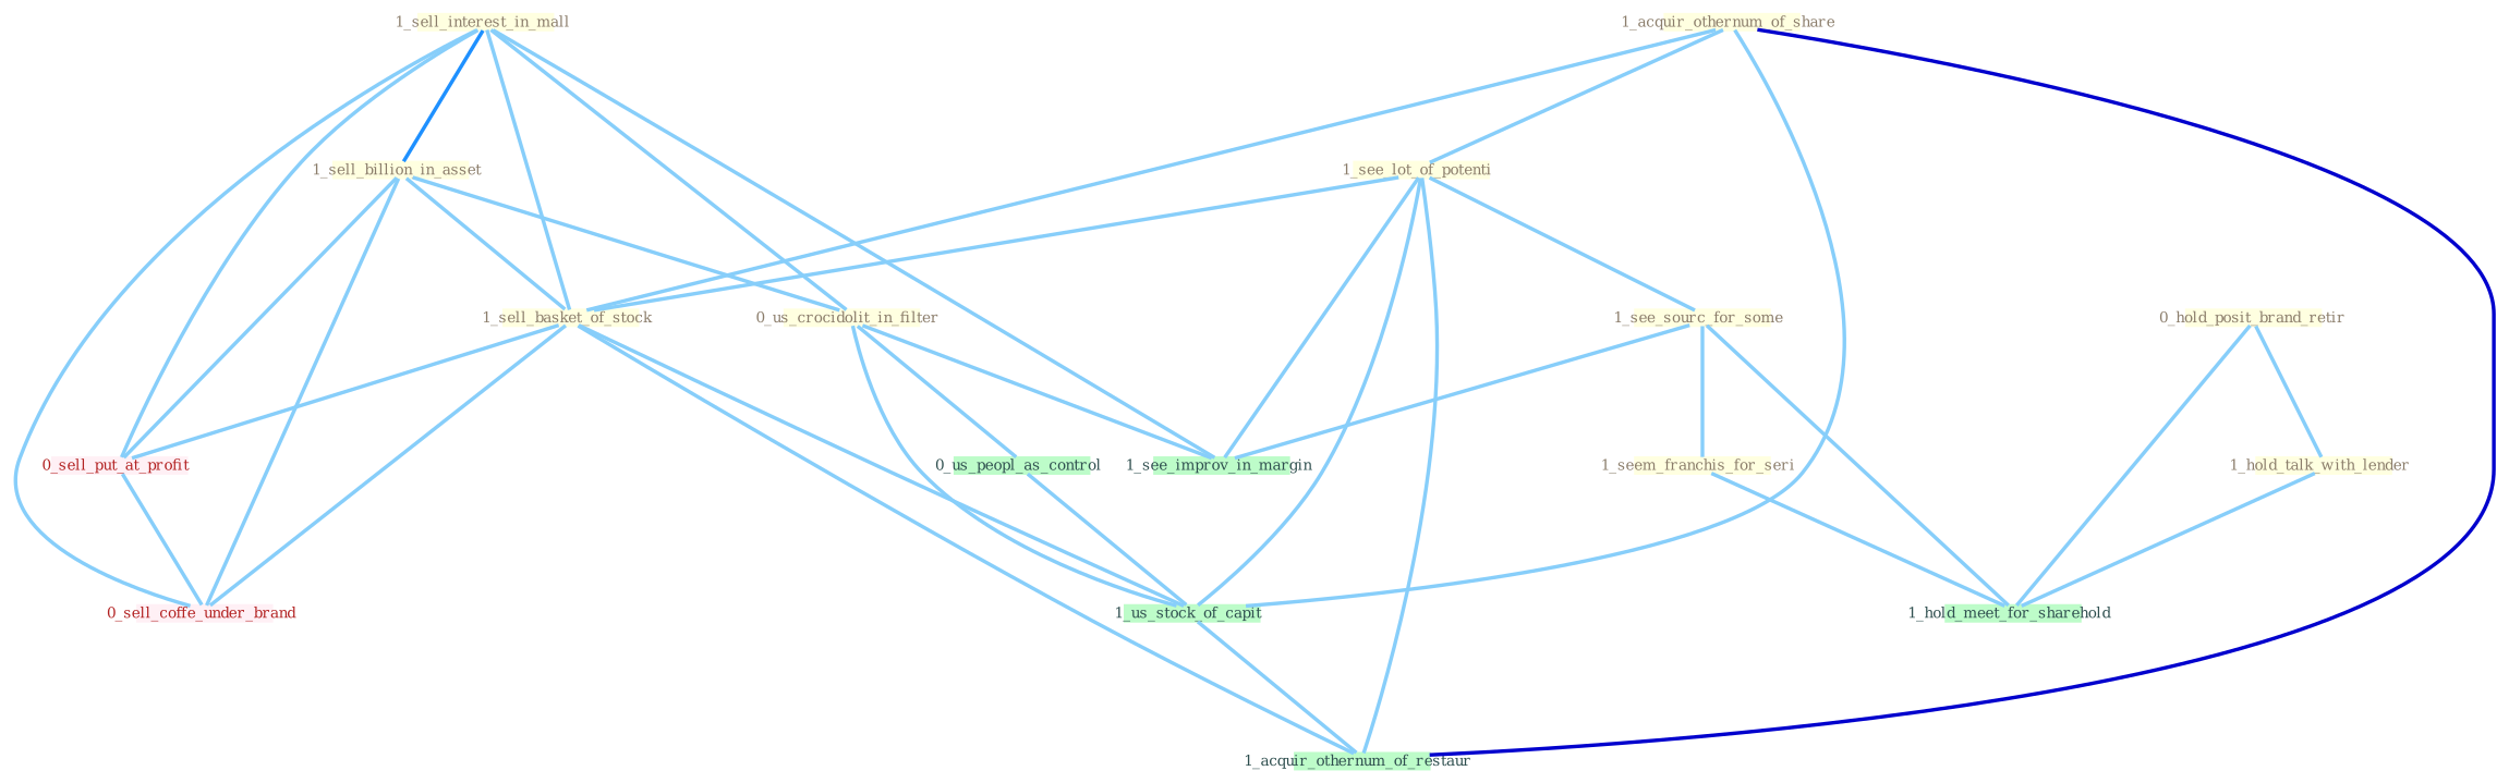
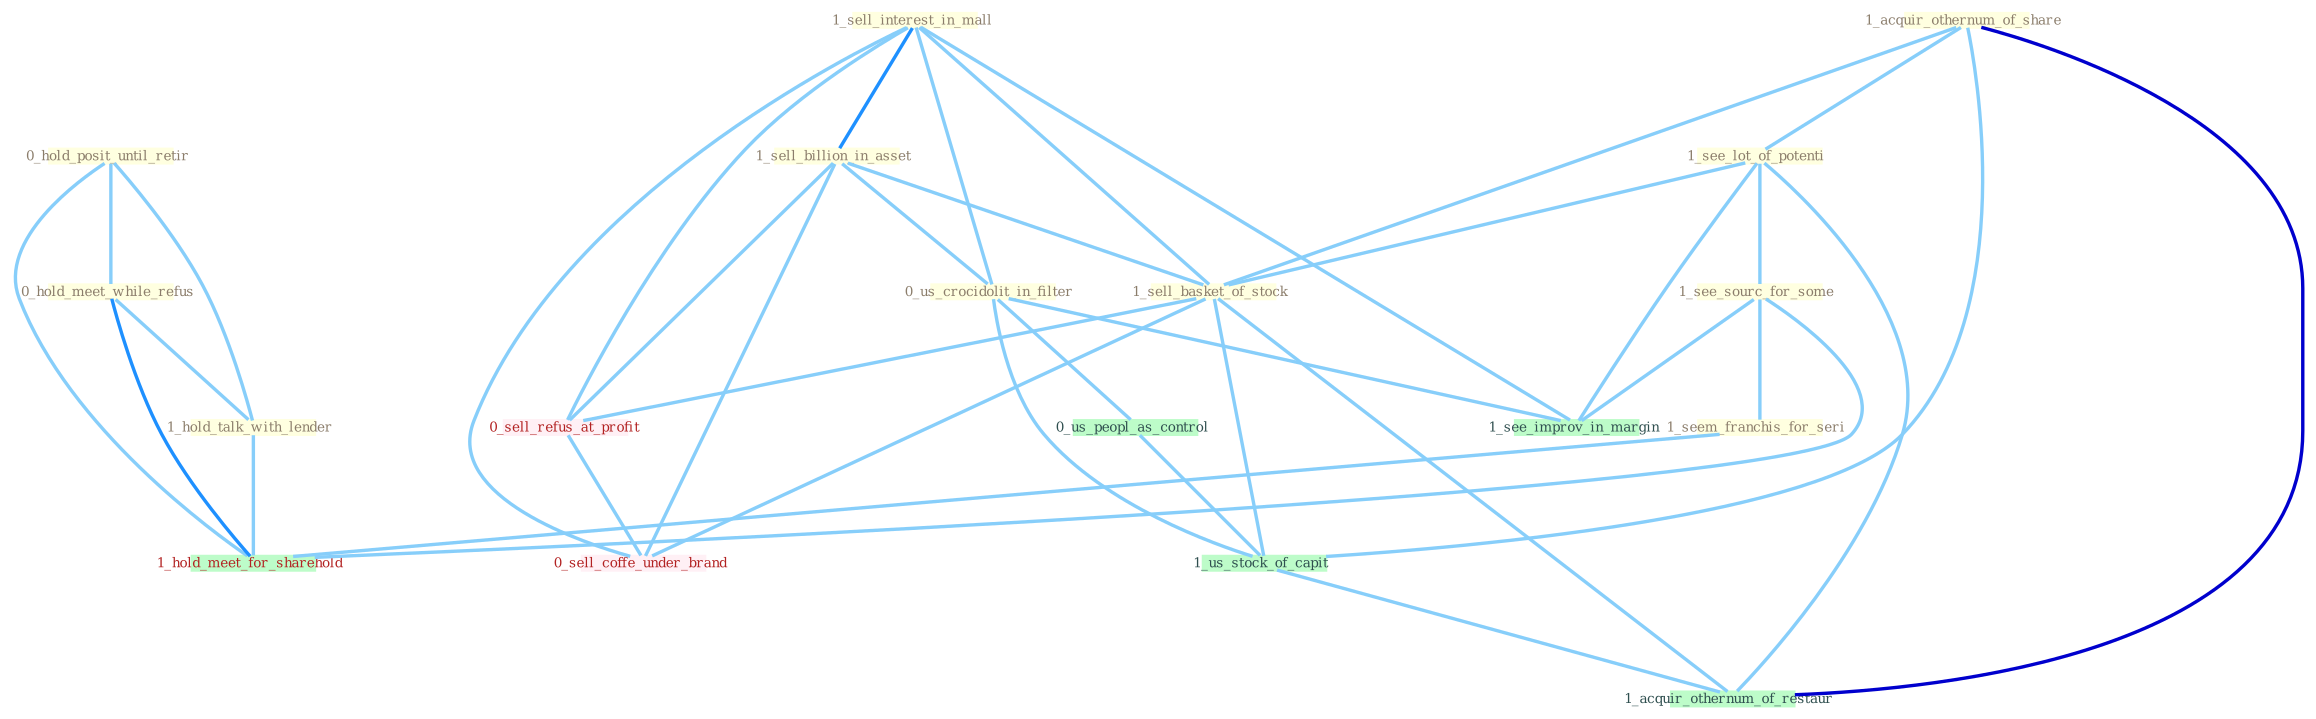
  graph {
    node [color="#ffffe0" fixedsize=true fontcolor="#8b7d6b" fontsize=4 shape=polygon style=filled]
    edge [color="#87cefa" w=1]
    "1_sell_interest_in_mall " [height=.06 width=.5]
    "1_sell_billion_in_asset " [height=.06 width=.5]
    "1_acquir_othernum_of_share " [height=.06 width=.5]
    "1_see_lot_of_potenti " [height=.06 width=.5]
    "1_see_sourc_for_some " [height=.06 width=.5]
    "1_seem_franchis_for_seri " [height=.06 width=.5]
    "0_us_crocidolit_in_filter " [height=.06 width=.5]
    "1_sell_basket_of_stock " [height=.06 width=.5]
-   "0_hold_posit_until_retir " [height=.06 width=.5 label="0_hold_posit_brand_retir"]
+   "0_hold_posit_until_retir " [height=.06 width=.5]
+   "0_hold_meet_while_refus " [height=.06 width=.5]
    "1_hold_talk_with_lender " [height=.06 width=.5]
-   "0_sell_put_at_profit " [color="#fff0f5" fontcolor="#b22222" height=.06 width=.5]
+   "0_sell_put_at_profit " [color="#fff0f5" fontcolor="#b22222" height=.06 width=.5 label="0_sell_refus_at_profit"]
    "0_sell_coffe_under_brand " [color="#fff0f5" fontcolor="#b22222" height=.06 width=.5]
    "1_see_improv_in_margin " [color="#BDFCC9" fontcolor="#2f4f4f" height=.06 width=.5]
    "1_us_stock_of_capit " [color="#BDFCC9" fontcolor="#2f4f4f" height=.06 width=.5]
    "1_acquir_othernum_of_restaur " [color="#BDFCC9" fontcolor="#2f4f4f" height=.06 width=.5]
-   "1_hold_meet_for_sharehold " [color="#BDFCC9" fontcolor="#2f4f4f" height=.06 width=.5]
+   "1_hold_meet_for_sharehold " [color="#BDFCC9" fontcolor="#b22222" height=.06 width=.5]
    "0_us_peopl_as_control " [color="#BDFCC9" fontcolor="#2f4f4f" height=.06 width=.5]
    subgraph sub_1 {
      "1_sell_interest_in_mall "
      "1_sell_billion_in_asset "
      "1_acquir_othernum_of_share "
      "1_see_lot_of_potenti "
      "1_see_sourc_for_some "
      "1_seem_franchis_for_seri "
      "0_us_crocidolit_in_filter "
      "1_sell_basket_of_stock "
      "0_hold_posit_until_retir "
+     "0_hold_meet_while_refus "
      "1_hold_talk_with_lender "
    }
    subgraph sub_2 {
      "0_sell_put_at_profit "
      "0_sell_coffe_under_brand "
    }
    "1_sell_interest_in_mall " -- "1_sell_billion_in_asset " [color="#1e90ff" w=2]
    "1_sell_interest_in_mall " -- "0_us_crocidolit_in_filter "
    "1_sell_interest_in_mall " -- "1_sell_basket_of_stock "
    "1_sell_interest_in_mall " -- "0_sell_put_at_profit "
    "1_sell_interest_in_mall " -- "0_sell_coffe_under_brand "
    "1_sell_interest_in_mall " -- "1_see_improv_in_margin "
    "1_sell_billion_in_asset " -- "0_us_crocidolit_in_filter "
    "1_sell_billion_in_asset " -- "1_sell_basket_of_stock "
    "1_sell_billion_in_asset " -- "0_sell_put_at_profit "
    "1_sell_billion_in_asset " -- "0_sell_coffe_under_brand "
    "1_acquir_othernum_of_share " -- "1_see_lot_of_potenti "
    "1_acquir_othernum_of_share " -- "1_sell_basket_of_stock "
    "1_acquir_othernum_of_share " -- "1_us_stock_of_capit "
    "1_acquir_othernum_of_share " -- "1_acquir_othernum_of_restaur " [color="#0000cd" w=3]
    "1_see_lot_of_potenti " -- "1_see_sourc_for_some "
    "1_see_lot_of_potenti " -- "1_sell_basket_of_stock "
    "1_see_lot_of_potenti " -- "1_see_improv_in_margin "
-   "1_see_lot_of_potenti " -- "1_us_stock_of_capit "
    "1_see_lot_of_potenti " -- "1_acquir_othernum_of_restaur "
    "1_see_sourc_for_some " -- "1_seem_franchis_for_seri "
    "1_see_sourc_for_some " -- "1_see_improv_in_margin "
    "1_see_sourc_for_some " -- "1_hold_meet_for_sharehold "
    "1_seem_franchis_for_seri " -- "1_hold_meet_for_sharehold "
    "0_us_crocidolit_in_filter " -- "1_see_improv_in_margin "
    "0_us_crocidolit_in_filter " -- "1_us_stock_of_capit "
    "0_us_crocidolit_in_filter " -- "0_us_peopl_as_control "
    "1_sell_basket_of_stock " -- "0_sell_put_at_profit "
    "1_sell_basket_of_stock " -- "0_sell_coffe_under_brand "
    "1_sell_basket_of_stock " -- "1_us_stock_of_capit "
    "1_sell_basket_of_stock " -- "1_acquir_othernum_of_restaur "
+   "0_hold_posit_until_retir " -- "0_hold_meet_while_refus "
    "0_hold_posit_until_retir " -- "1_hold_talk_with_lender "
    "0_hold_posit_until_retir " -- "1_hold_meet_for_sharehold "
+   "0_hold_meet_while_refus " -- "1_hold_talk_with_lender "
+   "0_hold_meet_while_refus " -- "1_hold_meet_for_sharehold " [color="#1e90ff" w=2]
    "1_hold_talk_with_lender " -- "1_hold_meet_for_sharehold "
    "0_sell_put_at_profit " -- "0_sell_coffe_under_brand "
    "1_us_stock_of_capit " -- "1_acquir_othernum_of_restaur "
    "0_us_peopl_as_control " -- "1_us_stock_of_capit "
  }
